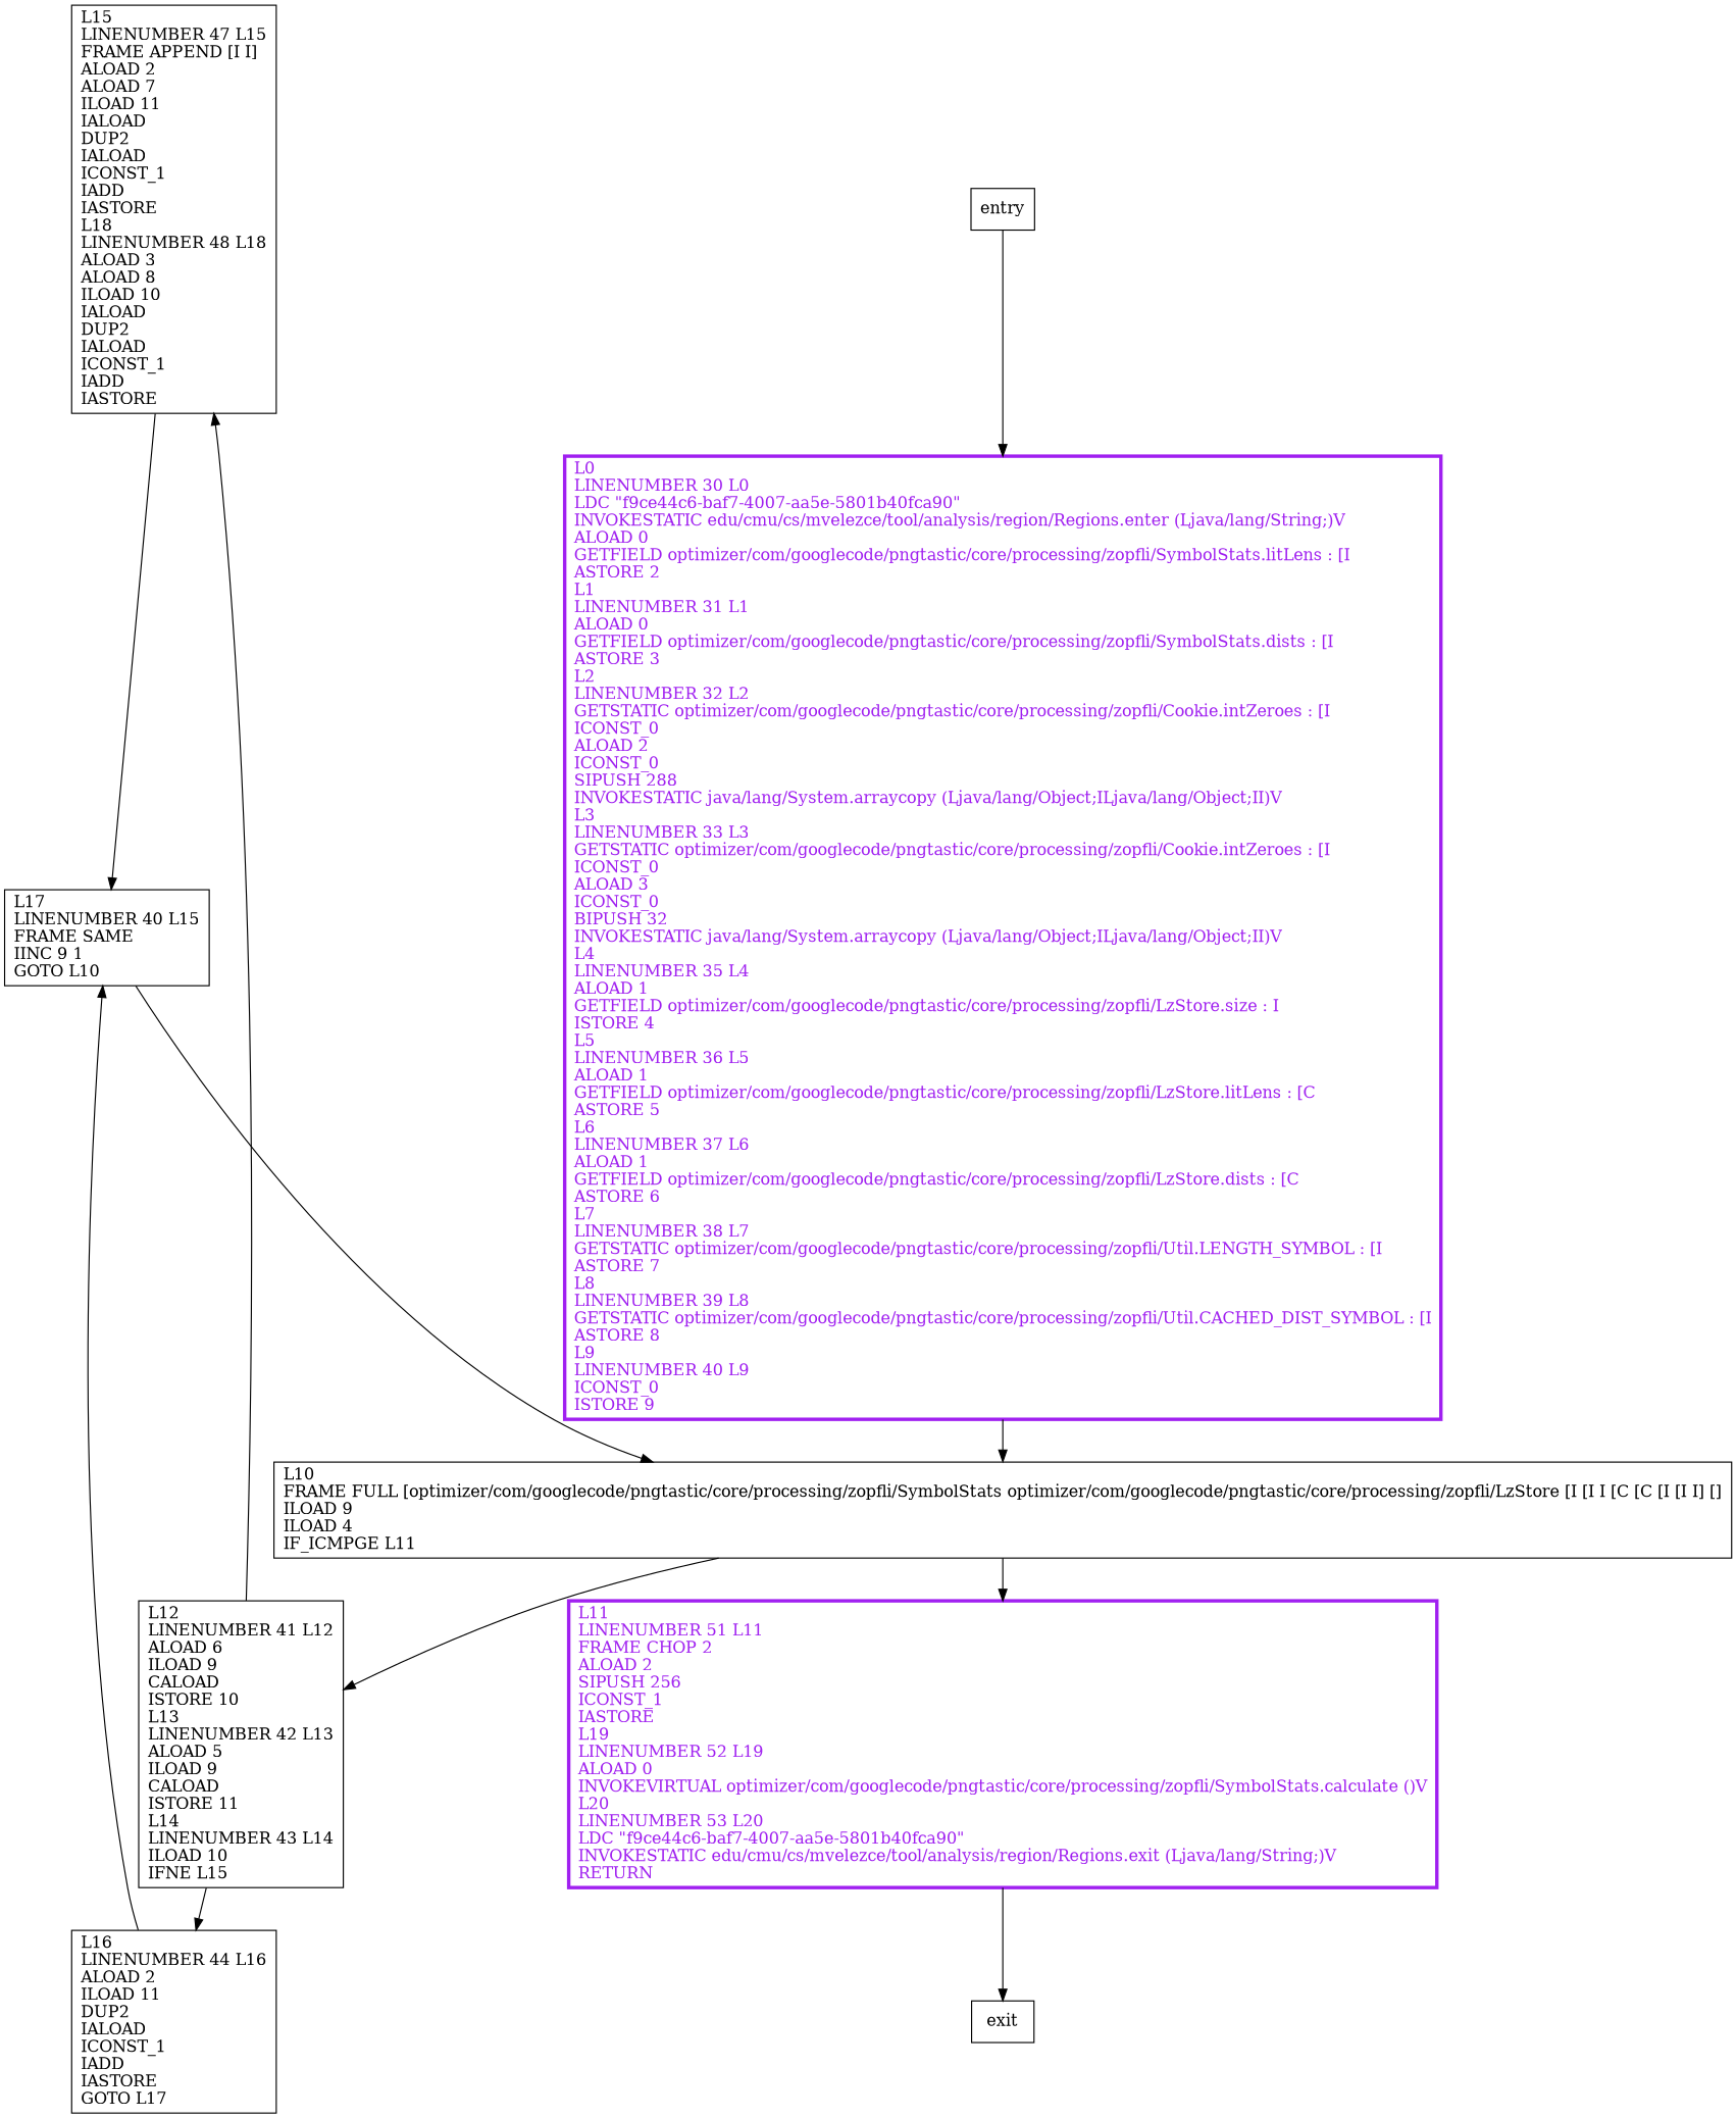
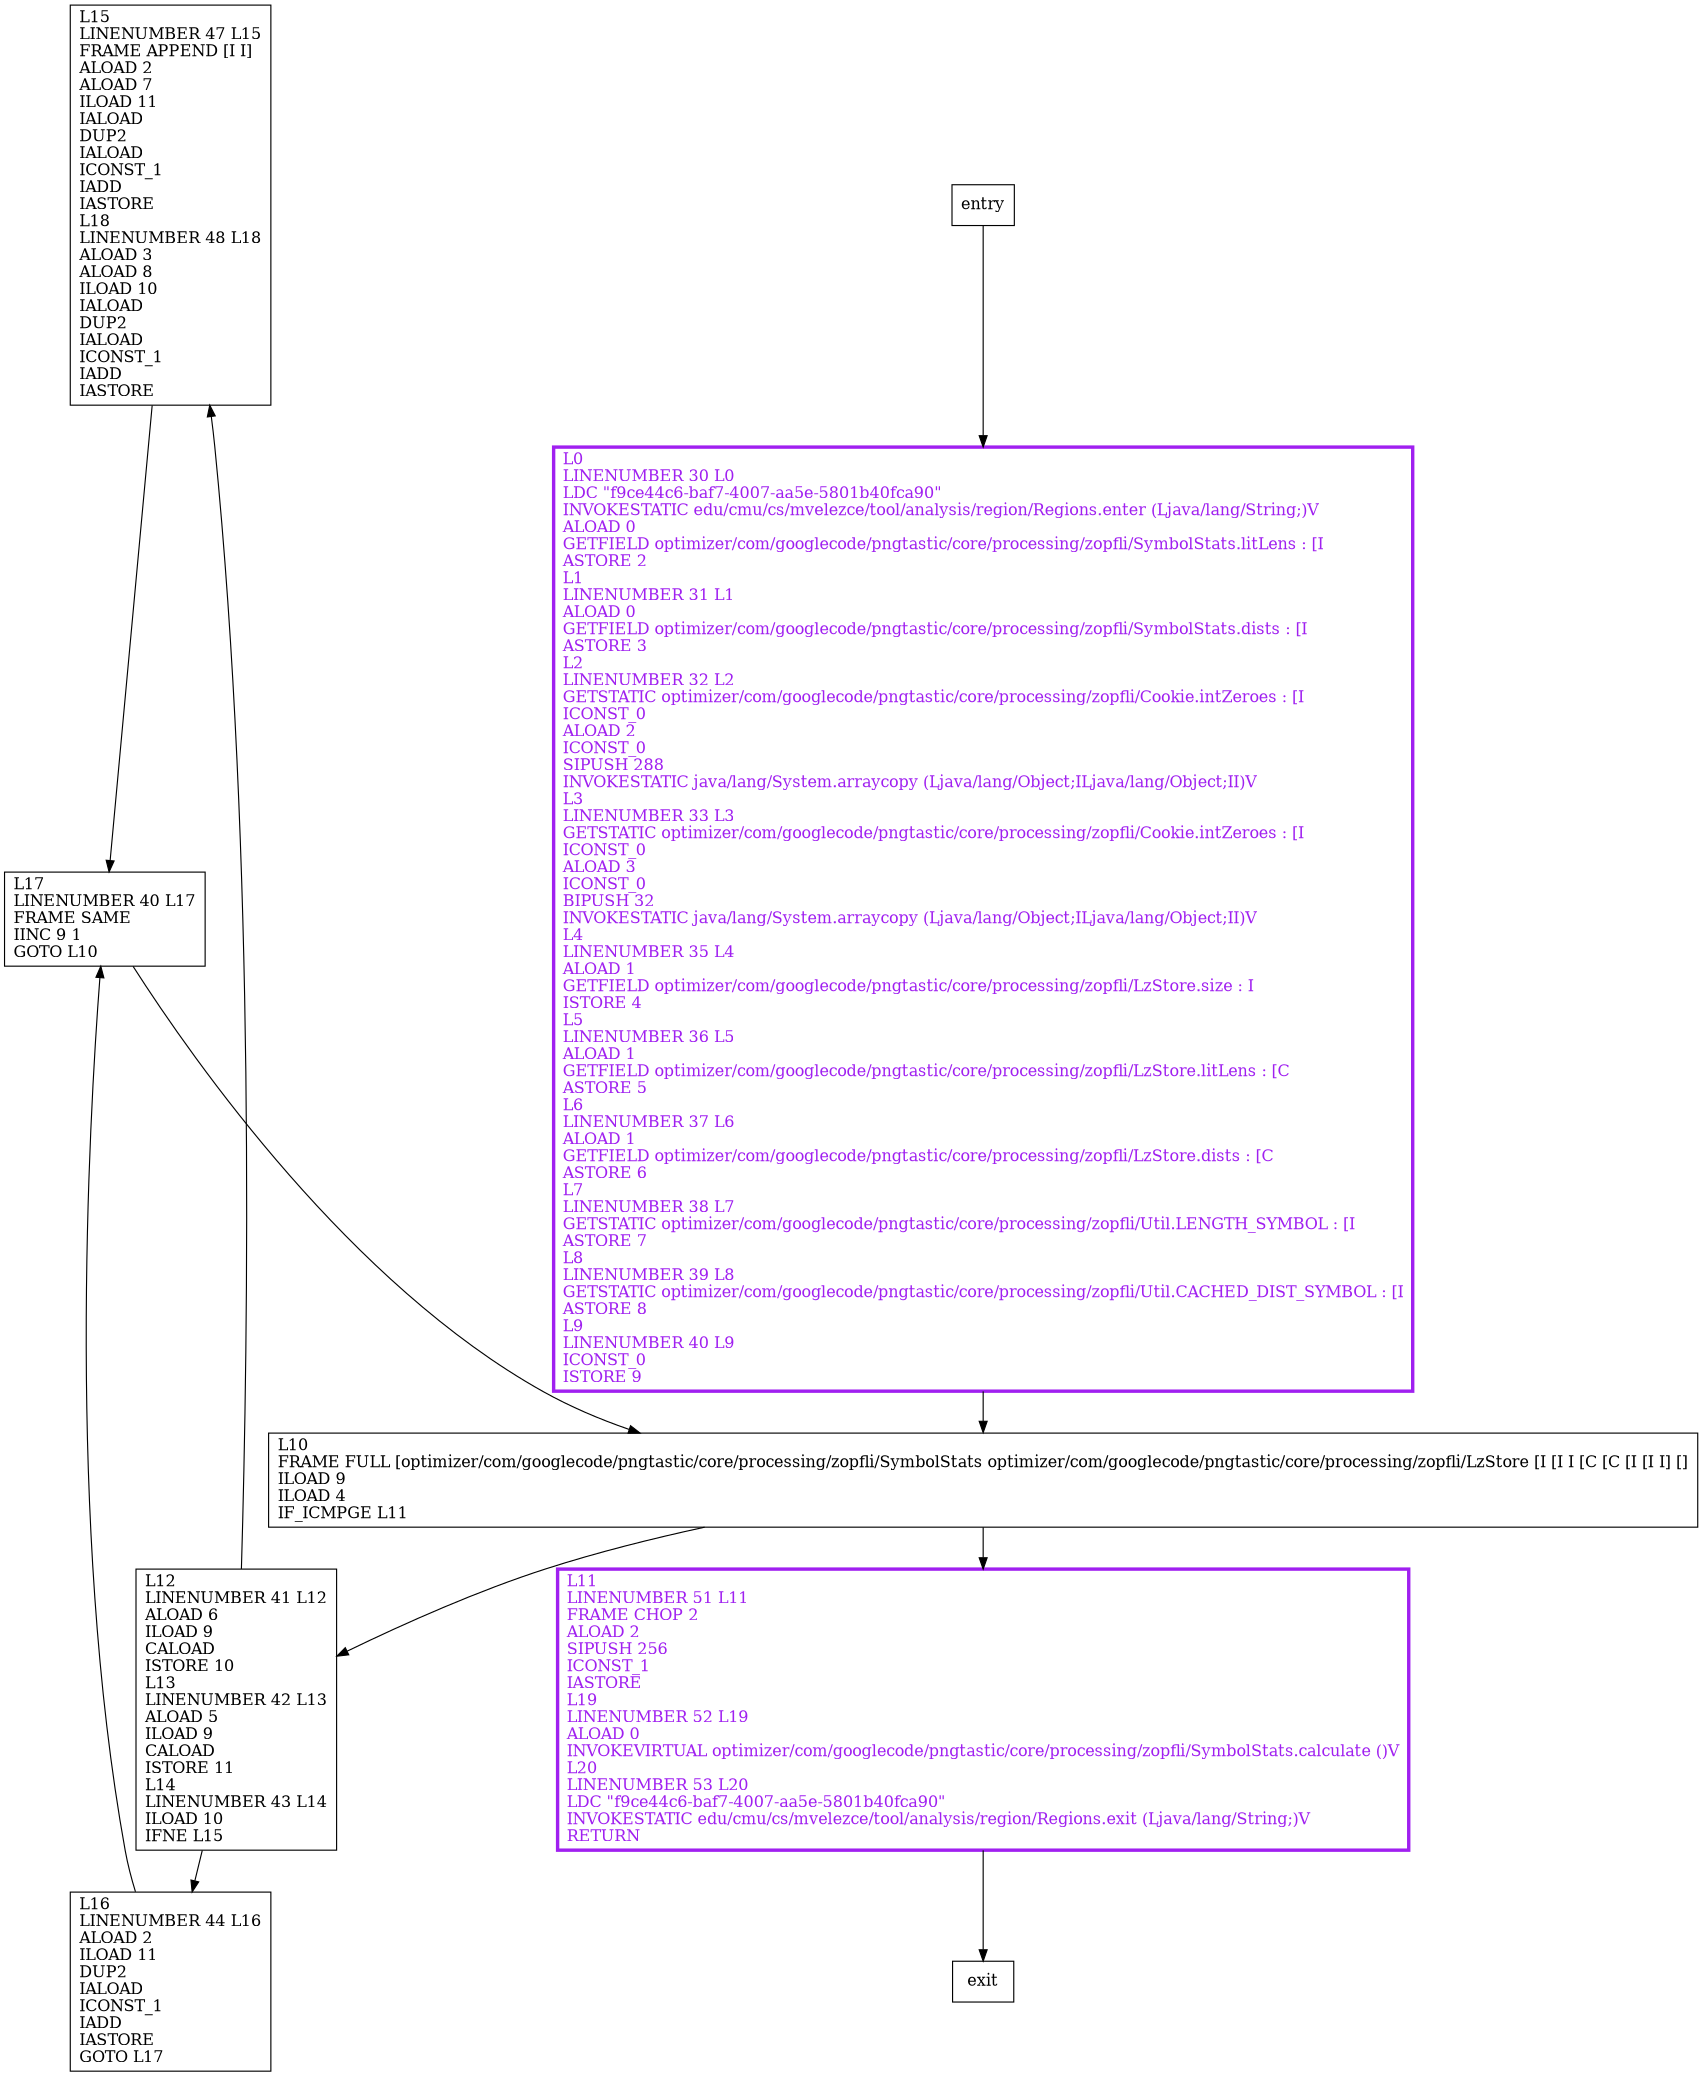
  digraph {
    node [shape=record]
    n1 [label="L15\lLINENUMBER 47 L15\lFRAME APPEND [I I]\lALOAD 2\lALOAD 7\lILOAD 11\lIALOAD\lDUP2\lIALOAD\lICONST_1\lIADD\lIASTORE\lL18\lLINENUMBER 48 L18\lALOAD 3\lALOAD 8\lILOAD 10\lIALOAD\lDUP2\lIALOAD\lICONST_1\lIADD\lIASTORE\l"]
-   n2 [label="L17\lLINENUMBER 40 L15\lFRAME SAME\lIINC 9 1\lGOTO L10\l"]
+   n2 [label="L17\lLINENUMBER 40 L17\lFRAME SAME\lIINC 9 1\lGOTO L10\l"]
    n3 [label="L10\lFRAME FULL [optimizer/com/googlecode/pngtastic/core/processing/zopfli/SymbolStats optimizer/com/googlecode/pngtastic/core/processing/zopfli/LzStore [I [I I [C [C [I [I I] []\lILOAD 9\lILOAD 4\lIF_ICMPGE L11\l"]
    n4 [color=purple fontcolor=purple label="L11\lLINENUMBER 51 L11\lFRAME CHOP 2\lALOAD 2\lSIPUSH 256\lICONST_1\lIASTORE\lL19\lLINENUMBER 52 L19\lALOAD 0\lINVOKEVIRTUAL optimizer/com/googlecode/pngtastic/core/processing/zopfli/SymbolStats.calculate ()V\lL20\lLINENUMBER 53 L20\lLDC \"f9ce44c6-baf7-4007-aa5e-5801b40fca90\"\lINVOKESTATIC edu/cmu/cs/mvelezce/tool/analysis/region/Regions.exit (Ljava/lang/String;)V\lRETURN\l" penwidth=3]
    n5 [label="L12\lLINENUMBER 41 L12\lALOAD 6\lILOAD 9\lCALOAD\lISTORE 10\lL13\lLINENUMBER 42 L13\lALOAD 5\lILOAD 9\lCALOAD\lISTORE 11\lL14\lLINENUMBER 43 L14\lILOAD 10\lIFNE L15\l"]
    exit
    n7 [label="L16\lLINENUMBER 44 L16\lALOAD 2\lILOAD 11\lDUP2\lIALOAD\lICONST_1\lIADD\lIASTORE\lGOTO L17\l"]
    n8 [color=purple fontcolor=purple label="L0\lLINENUMBER 30 L0\lLDC \"f9ce44c6-baf7-4007-aa5e-5801b40fca90\"\lINVOKESTATIC edu/cmu/cs/mvelezce/tool/analysis/region/Regions.enter (Ljava/lang/String;)V\lALOAD 0\lGETFIELD optimizer/com/googlecode/pngtastic/core/processing/zopfli/SymbolStats.litLens : [I\lASTORE 2\lL1\lLINENUMBER 31 L1\lALOAD 0\lGETFIELD optimizer/com/googlecode/pngtastic/core/processing/zopfli/SymbolStats.dists : [I\lASTORE 3\lL2\lLINENUMBER 32 L2\lGETSTATIC optimizer/com/googlecode/pngtastic/core/processing/zopfli/Cookie.intZeroes : [I\lICONST_0\lALOAD 2\lICONST_0\lSIPUSH 288\lINVOKESTATIC java/lang/System.arraycopy (Ljava/lang/Object;ILjava/lang/Object;II)V\lL3\lLINENUMBER 33 L3\lGETSTATIC optimizer/com/googlecode/pngtastic/core/processing/zopfli/Cookie.intZeroes : [I\lICONST_0\lALOAD 3\lICONST_0\lBIPUSH 32\lINVOKESTATIC java/lang/System.arraycopy (Ljava/lang/Object;ILjava/lang/Object;II)V\lL4\lLINENUMBER 35 L4\lALOAD 1\lGETFIELD optimizer/com/googlecode/pngtastic/core/processing/zopfli/LzStore.size : I\lISTORE 4\lL5\lLINENUMBER 36 L5\lALOAD 1\lGETFIELD optimizer/com/googlecode/pngtastic/core/processing/zopfli/LzStore.litLens : [C\lASTORE 5\lL6\lLINENUMBER 37 L6\lALOAD 1\lGETFIELD optimizer/com/googlecode/pngtastic/core/processing/zopfli/LzStore.dists : [C\lASTORE 6\lL7\lLINENUMBER 38 L7\lGETSTATIC optimizer/com/googlecode/pngtastic/core/processing/zopfli/Util.LENGTH_SYMBOL : [I\lASTORE 7\lL8\lLINENUMBER 39 L8\lGETSTATIC optimizer/com/googlecode/pngtastic/core/processing/zopfli/Util.CACHED_DIST_SYMBOL : [I\lASTORE 8\lL9\lLINENUMBER 40 L9\lICONST_0\lISTORE 9\l" penwidth=3]
    entry
    n1 -> n2
    n2 -> n3
    n3 -> n4
    n3 -> n5
    n4 -> exit
    n5 -> n1
    n5 -> n7
    n7 -> n2
    n8 -> n3
    entry -> n8
  }
